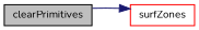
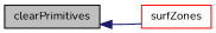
  digraph {
    rankdir=LR
    fontname=Nunito
    node [fontname=Nunito fontsize=10 shape=record]
    n1 [color=black fillcolor=grey75 fontcolor=black height=0.2 label=clearPrimitives style=filled width=0.4]
    n2 [color=red height=0.2 label=surfZones width=0.4]
-   n2 -> n1 [color=midnightblue dir=back fontname=Nunito fontsize=10 labelfontname=Helvetica labelfontsize=10 style=solid]
+   n1 -> n2 [color=midnightblue dir=back fontname=Nunito fontsize=10 labelfontname=Helvetica labelfontsize=10 style=solid]
  }
